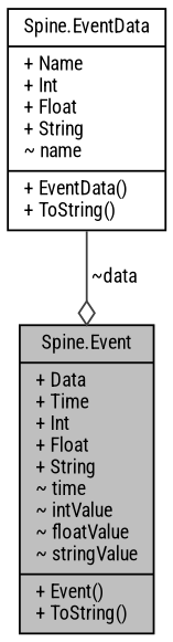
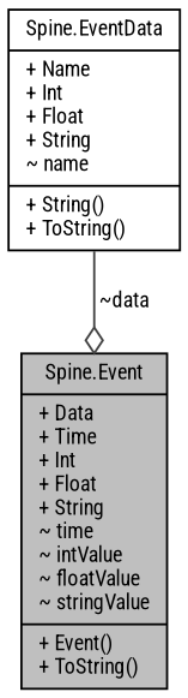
  digraph {
    fontname="Roboto Condensed"
    node [color=black fontname="Roboto Condensed" fontsize=10 shape=record style=filled]
    n1 [fillcolor=grey75 fontcolor=black height=0.2 label="{Spine.Event\n|+ Data\l+ Time\l+ Int\l+ Float\l+ String\l~ time\l~ intValue\l~ floatValue\l~ stringValue\l|+ Event()\l+ ToString()\l}" width=0.4]
-   n2 [fillcolor=white height=0.2 label="{Spine.EventData\n|+ Name\l+ Int\l+ Float\l+ String\l~ name\l|+ EventData()\l+ ToString()\l}" width=0.4]
+   n2 [fillcolor=white height=0.2 label="{Spine.EventData\n|+ Name\l+ Int\l+ Float\l+ String\l~ name\l|+ String()\l+ ToString()\l}" width=0.4]
    n2 -> n1 [arrowhead=odiamond color=grey25 fontname="Roboto Condensed" fontsize=10 label=" ~data" labelfontname=Helvetica labelfontsize=10 style=solid]
  }
